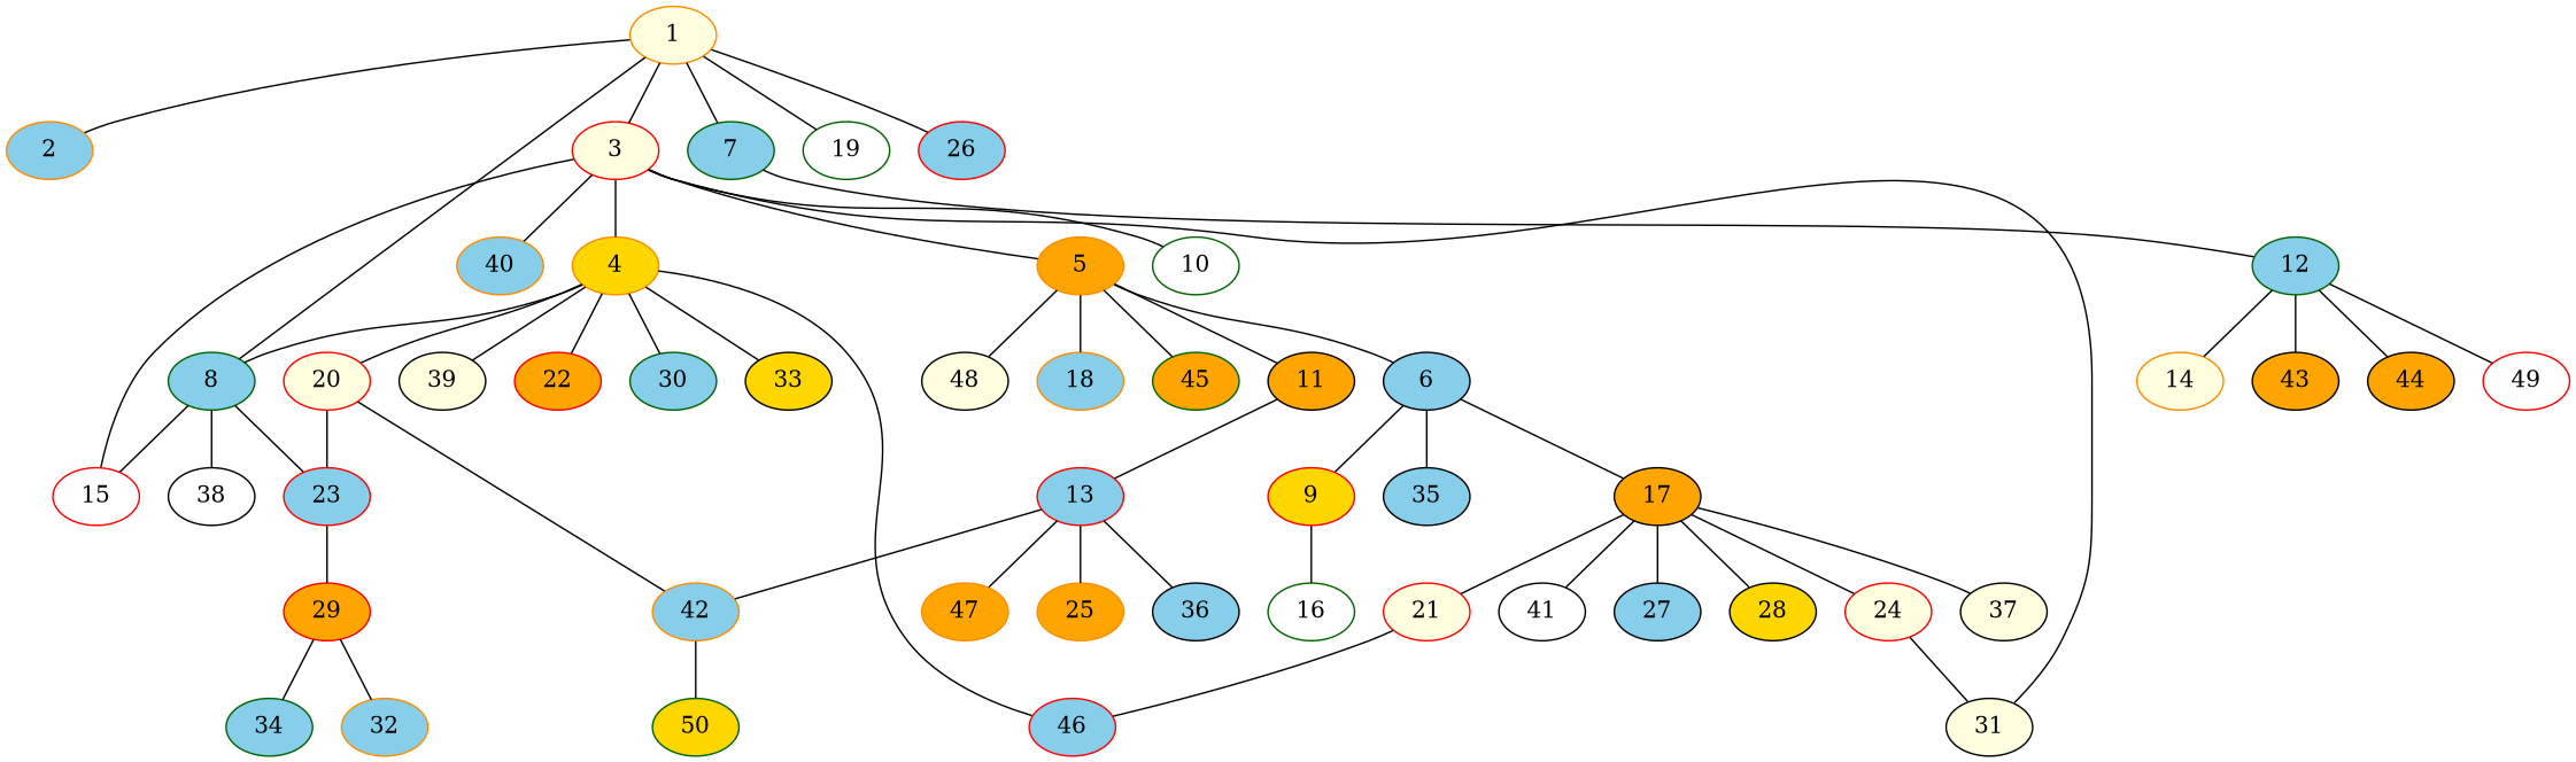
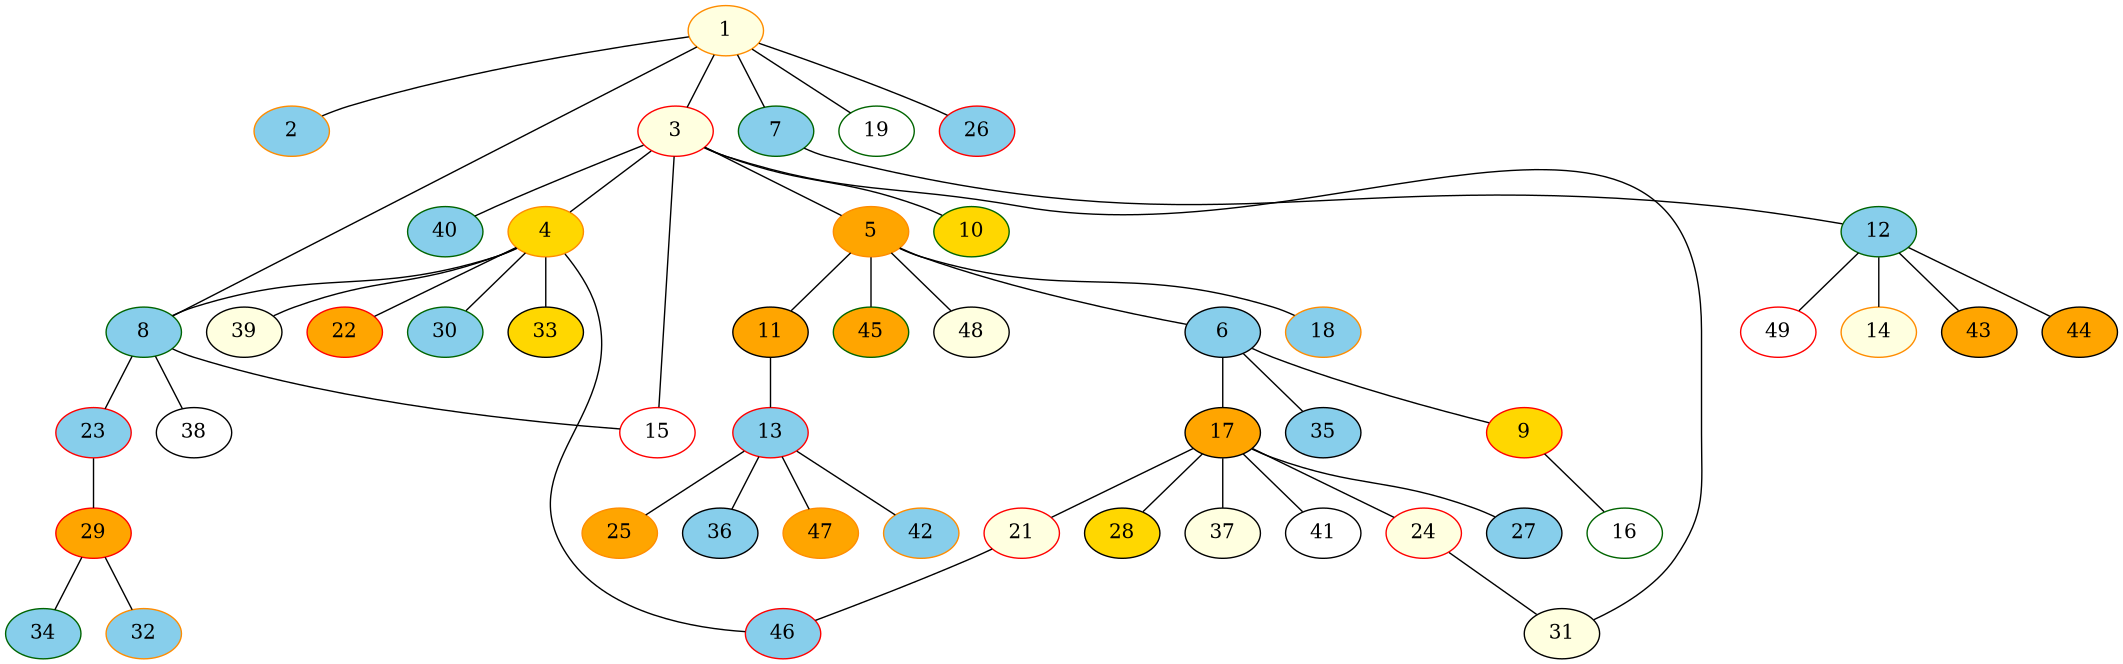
  graph {
    fontname="DejaVu Serif"
    node [color=black fillcolor=skyblue fontname="DejaVu Serif" style=filled]
    edge [fontname="DejaVu Serif"]
    1 [color=darkorange fillcolor=lightyellow]
    2 [color=darkorange]
    3 [color=red fillcolor=lightyellow]
    7 [color=darkgreen]
    8 [color=darkgreen]
    19 [color=darkgreen fillcolor=white]
    26 [color=red]
    4 [color=darkorange fillcolor=gold]
    5 [color=darkorange fillcolor=orange]
-   10 [color=darkgreen fillcolor=white]
+   10 [color=darkgreen fillcolor=gold]
    15 [color=red fillcolor=white]
    31 [fillcolor=lightyellow]
-   40 [color=darkorange]
+   40 [color=darkgreen]
    12 [color=darkgreen]
    23 [color=red]
    38 [fillcolor=white]
-   20 [color=red fillcolor=lightyellow]
    22 [color=red fillcolor=orange]
    30 [color=darkgreen]
    33 [fillcolor=gold]
    39 [fillcolor=lightyellow]
    46 [color=red]
    6
    11 [fillcolor=orange]
    18 [color=darkorange]
    45 [color=darkgreen fillcolor=orange]
    48 [fillcolor=lightyellow]
    42 [color=darkorange]
    9 [color=red fillcolor=gold]
    17 [fillcolor=orange]
    35
    13 [color=red]
    16 [color=darkgreen fillcolor=white]
    21 [color=red fillcolor=lightyellow]
    24 [color=red fillcolor=lightyellow]
    27
    28 [fillcolor=gold]
    37 [fillcolor=lightyellow]
    41 [fillcolor=white]
    14 [color=darkorange fillcolor=lightyellow]
    43 [fillcolor=orange]
    44 [fillcolor=orange]
    49 [color=red fillcolor=white]
    29 [color=red fillcolor=orange]
    25 [color=darkorange fillcolor=orange]
    36
    47 [color=darkorange fillcolor=orange]
-   50 [color=darkgreen fillcolor=gold]
    32 [color=darkorange]
    34 [color=darkgreen]
    1 -- 2
    1 -- 3
    1 -- 7
    1 -- 8
    1 -- 19
    1 -- 26
    3 -- 4
    3 -- 5
    3 -- 10
    3 -- 15
    3 -- 31
    3 -- 40
    7 -- 12
    8 -- 15
    8 -- 23
    8 -- 38
    4 -- 8
-   4 -- 20
    4 -- 22
    4 -- 30
    4 -- 33
    4 -- 39
    4 -- 46
    5 -- 6
    5 -- 11
    5 -- 18
    5 -- 45
    5 -- 48
    12 -- 14
    12 -- 43
    12 -- 44
    12 -- 49
    23 -- 29
-   20 -- 23
-   20 -- 42
    6 -- 9
    6 -- 17
    6 -- 35
    11 -- 13
-   42 -- 50
    9 -- 16
    17 -- 21
    17 -- 24
    17 -- 27
    17 -- 28
    17 -- 37
    17 -- 41
    13 -- 42
    13 -- 25
    13 -- 36
    13 -- 47
    21 -- 46
    24 -- 31
    29 -- 32
    29 -- 34
  }
